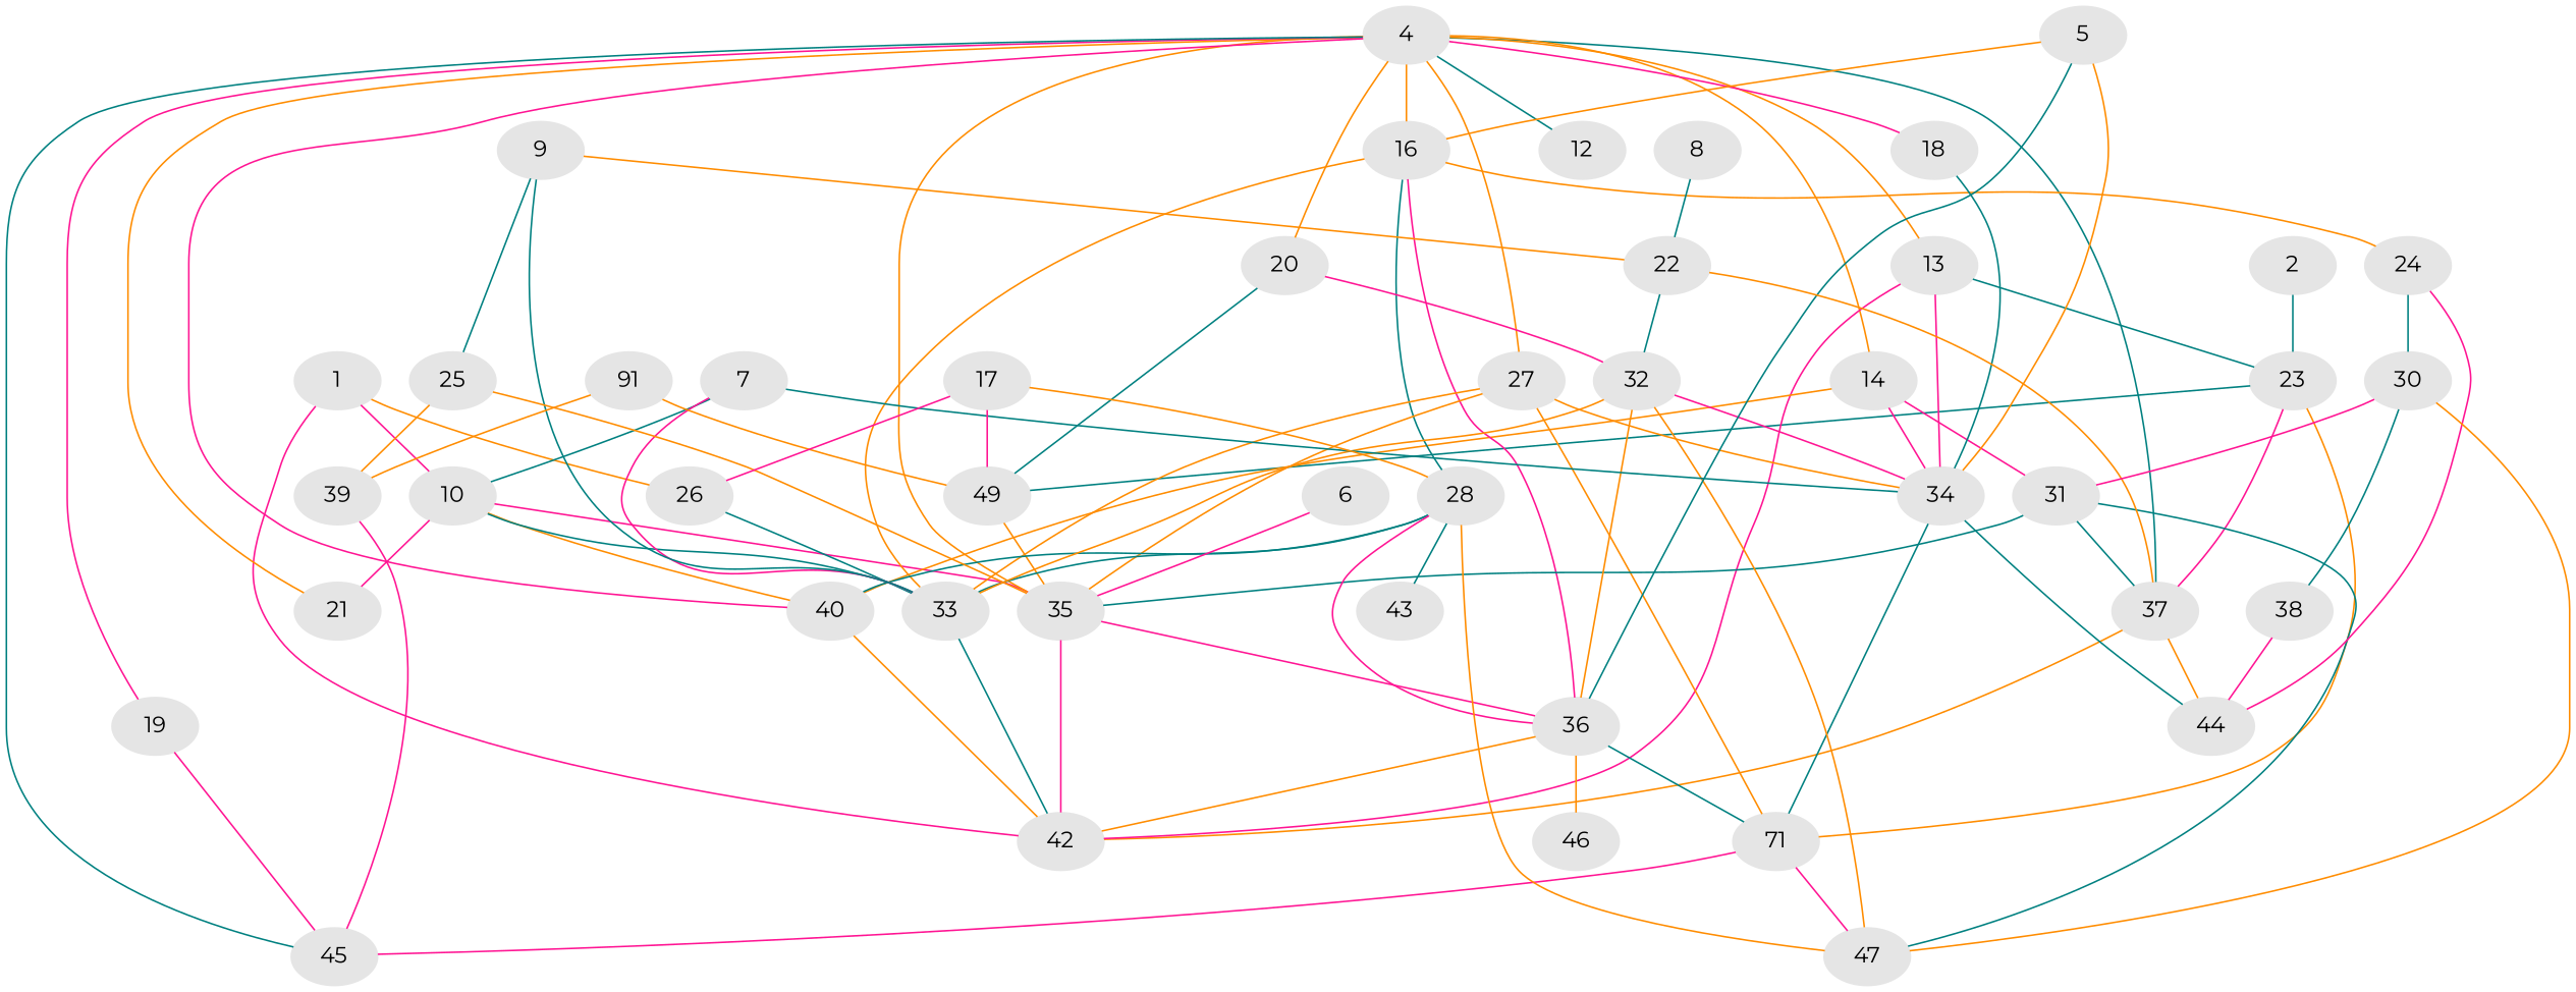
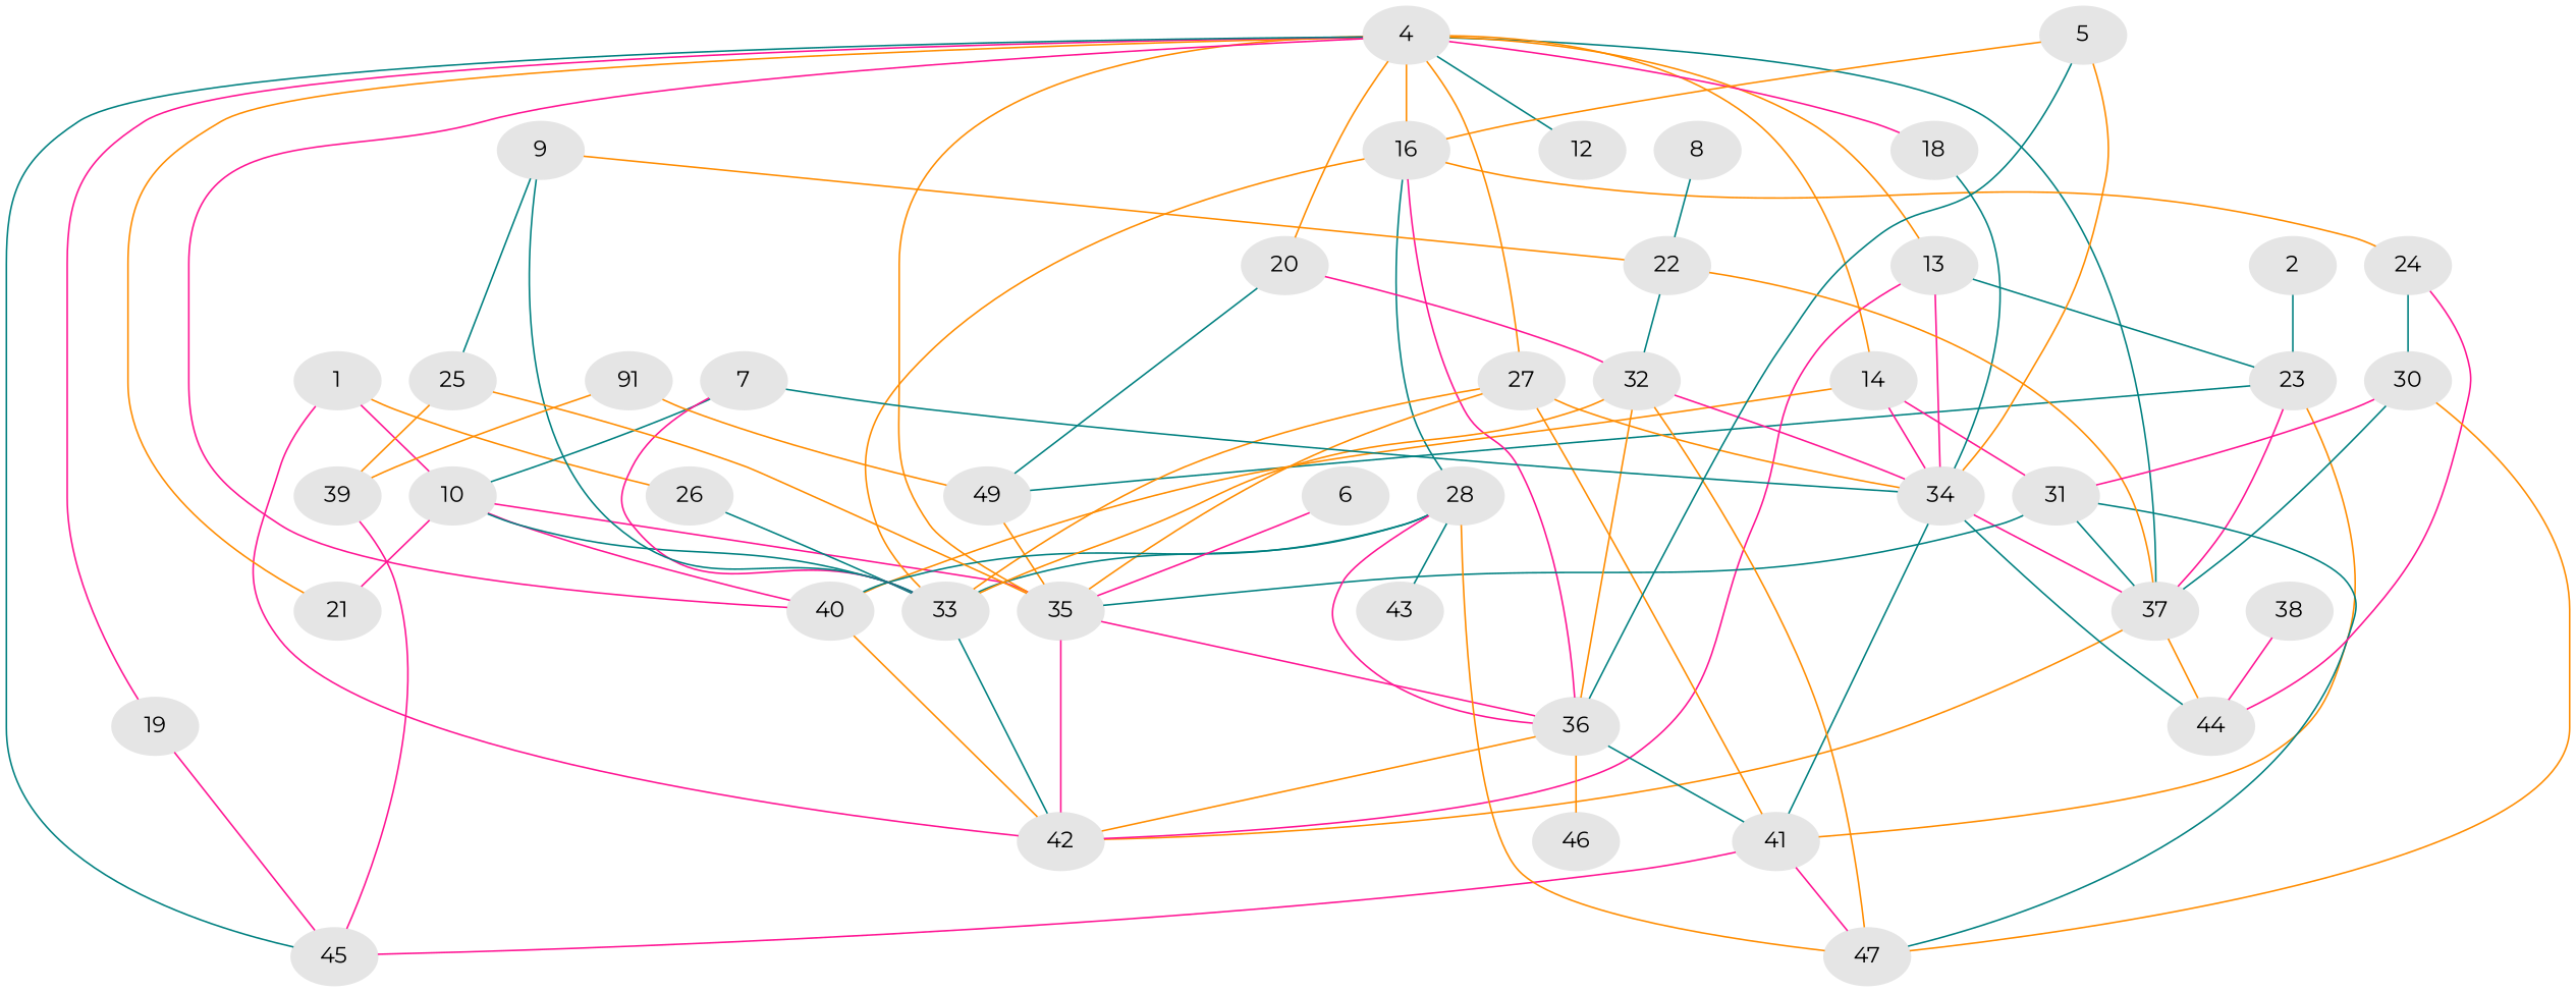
  graph {
    fontname=Montserrat
    node [color=gray90 fontname=Montserrat style=filled]
    edge [color=darkorange fontname=Montserrat weight=1.0]
    1
    10
    26
    42
    21
    35
    40
    33
    2
    23
    37
    n12 [label=49]
-   41 [label=71]
+   41
    4
    12
    13
    14
    16
    18
    19
    20
    27
    45
    34
    31
    36
    24
    28
    32
    44
    5
    46
    6
    7
    8
    22
    9
    25
    39
    n40 [label=91]
    47
    30
    43
-   17
    38
    1 -- 10 [color=deeppink]
    1 -- 26
    1 -- 42 [color=deeppink]
    10 -- 21 [color=deeppink]
    10 -- 35 [color=deeppink]
-   10 -- 40
+   10 -- 40 [color=deeppink]
    10 -- 33 [color=teal]
    26 -- 33 [color=teal]
    35 -- 42 [color=deeppink weight=2.0]
    35 -- 36 [color=deeppink]
    40 -- 42
    33 -- 42 [color=teal weight=2.0]
    2 -- 23 [color=teal]
    23 -- 37 [color=deeppink]
    23 -- n12 [color=teal]
    23 -- 41
    37 -- 42
    37 -- 44
    n12 -- 35
    41 -- 45 [color=deeppink]
    41 -- 47 [color=deeppink]
    4 -- 21
    4 -- 35
    4 -- 40 [color=deeppink]
    4 -- 37 [color=teal]
    4 -- 12 [color=teal]
    4 -- 13
    4 -- 14
    4 -- 16
    4 -- 18 [color=deeppink]
    4 -- 19 [color=deeppink]
    4 -- 20
    4 -- 27
    4 -- 45 [color=teal]
    13 -- 42 [color=deeppink]
    13 -- 23 [color=teal]
    13 -- 34 [color=deeppink]
    14 -- 40
    14 -- 34 [color=deeppink]
    14 -- 31 [color=deeppink]
    16 -- 33
    16 -- 36 [color=deeppink]
    16 -- 24
    16 -- 28 [color=teal]
    18 -- 34 [color=teal]
    19 -- 45 [color=deeppink]
    20 -- n12 [color=teal]
    20 -- 32 [color=deeppink]
    27 -- 35
    27 -- 33
    27 -- 41
    27 -- 34
+   34 -- 37 [color=deeppink]
    34 -- 41 [color=teal]
    34 -- 44 [color=teal]
    31 -- 35 [color=teal]
    31 -- 37 [color=teal]
    31 -- 47 [color=teal]
    36 -- 42
    36 -- 41 [color=teal]
    36 -- 46
    24 -- 44 [color=deeppink]
    24 -- 30 [color=teal]
    28 -- 40 [color=teal]
    28 -- 33 [color=teal]
    28 -- 36 [color=deeppink]
    28 -- 47 [weight=2.0]
    28 -- 43 [color=teal]
    32 -- 33
    32 -- 34 [color=deeppink]
    32 -- 36
    32 -- 47
    5 -- 16
    5 -- 34
    5 -- 36 [color=teal]
    6 -- 35 [color=deeppink]
    7 -- 10 [color=teal]
    7 -- 33 [color=deeppink]
    7 -- 34 [color=teal]
    8 -- 22 [color=teal]
    22 -- 37
    22 -- 32 [color=teal]
    9 -- 33 [color=teal]
    9 -- 22
    9 -- 25 [color=teal]
    25 -- 35
    25 -- 39
    39 -- 45 [color=deeppink]
    n40 -- n12
    n40 -- 39
    30 -- 31 [color=deeppink]
    30 -- 47
-   30 -- 38 [color=teal]
-   17 -- 26 [color=deeppink]
-   17 -- n12 [color=deeppink]
-   17 -- 28
+   30 -- 37 [color=teal]
    38 -- 44 [color=deeppink]
  }
